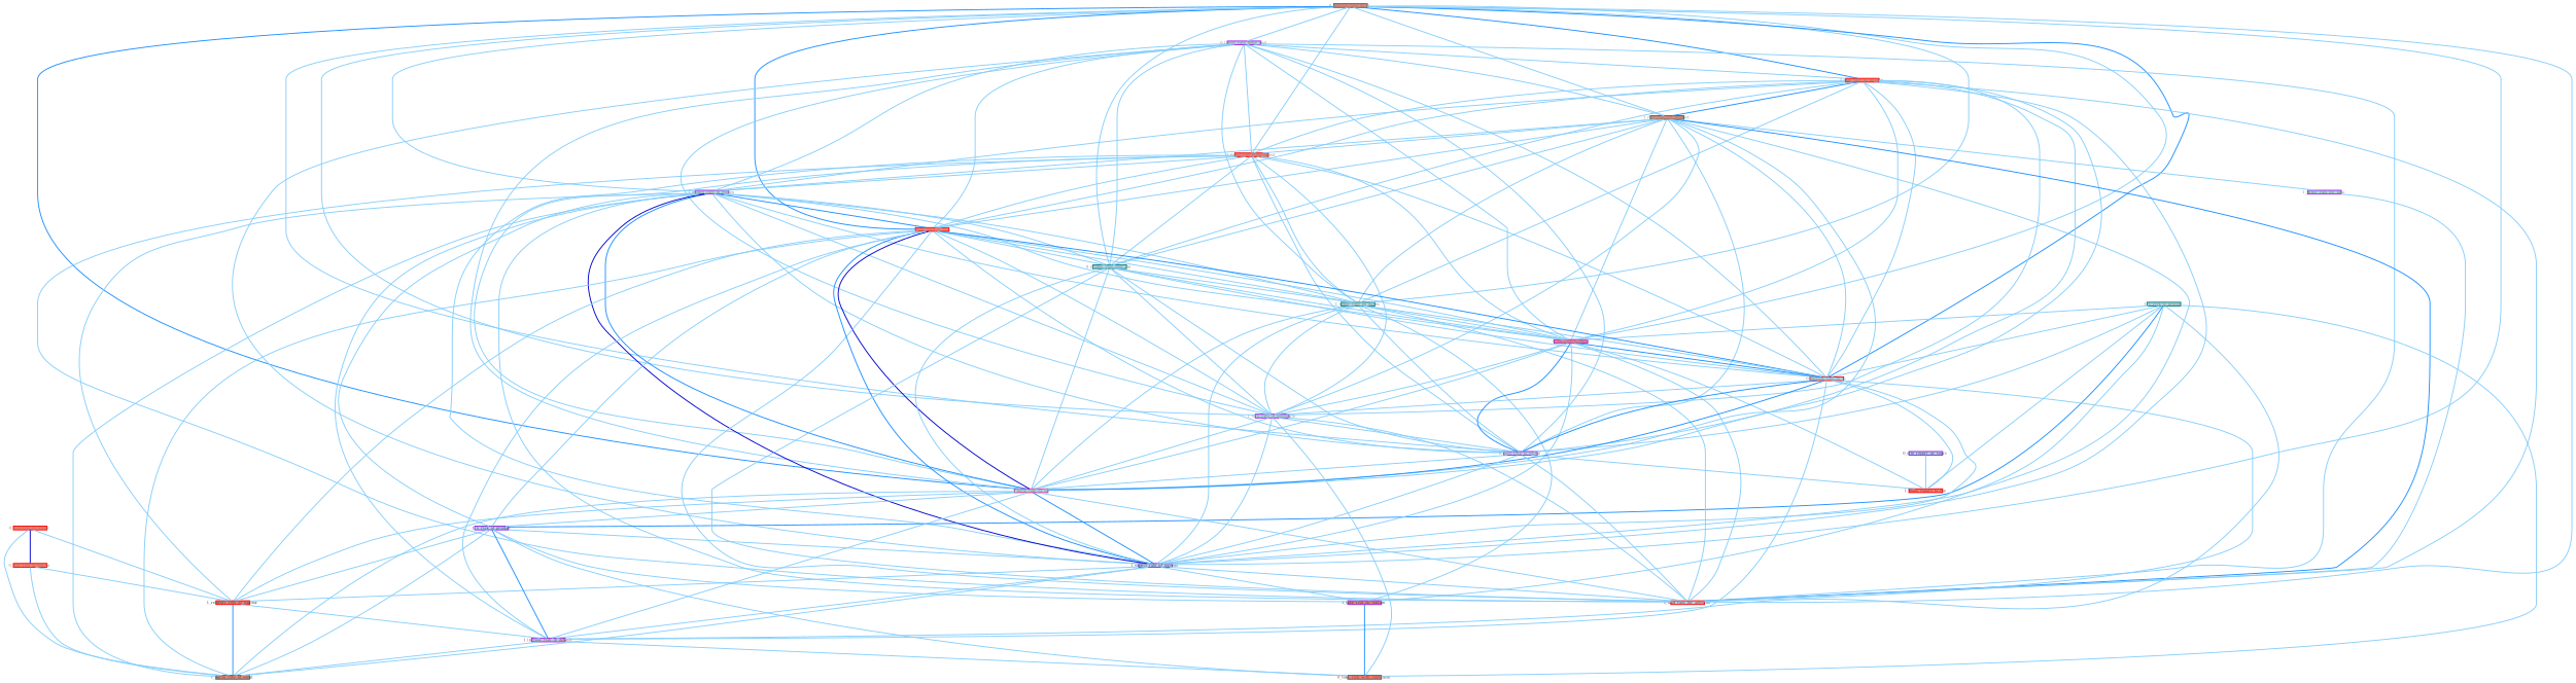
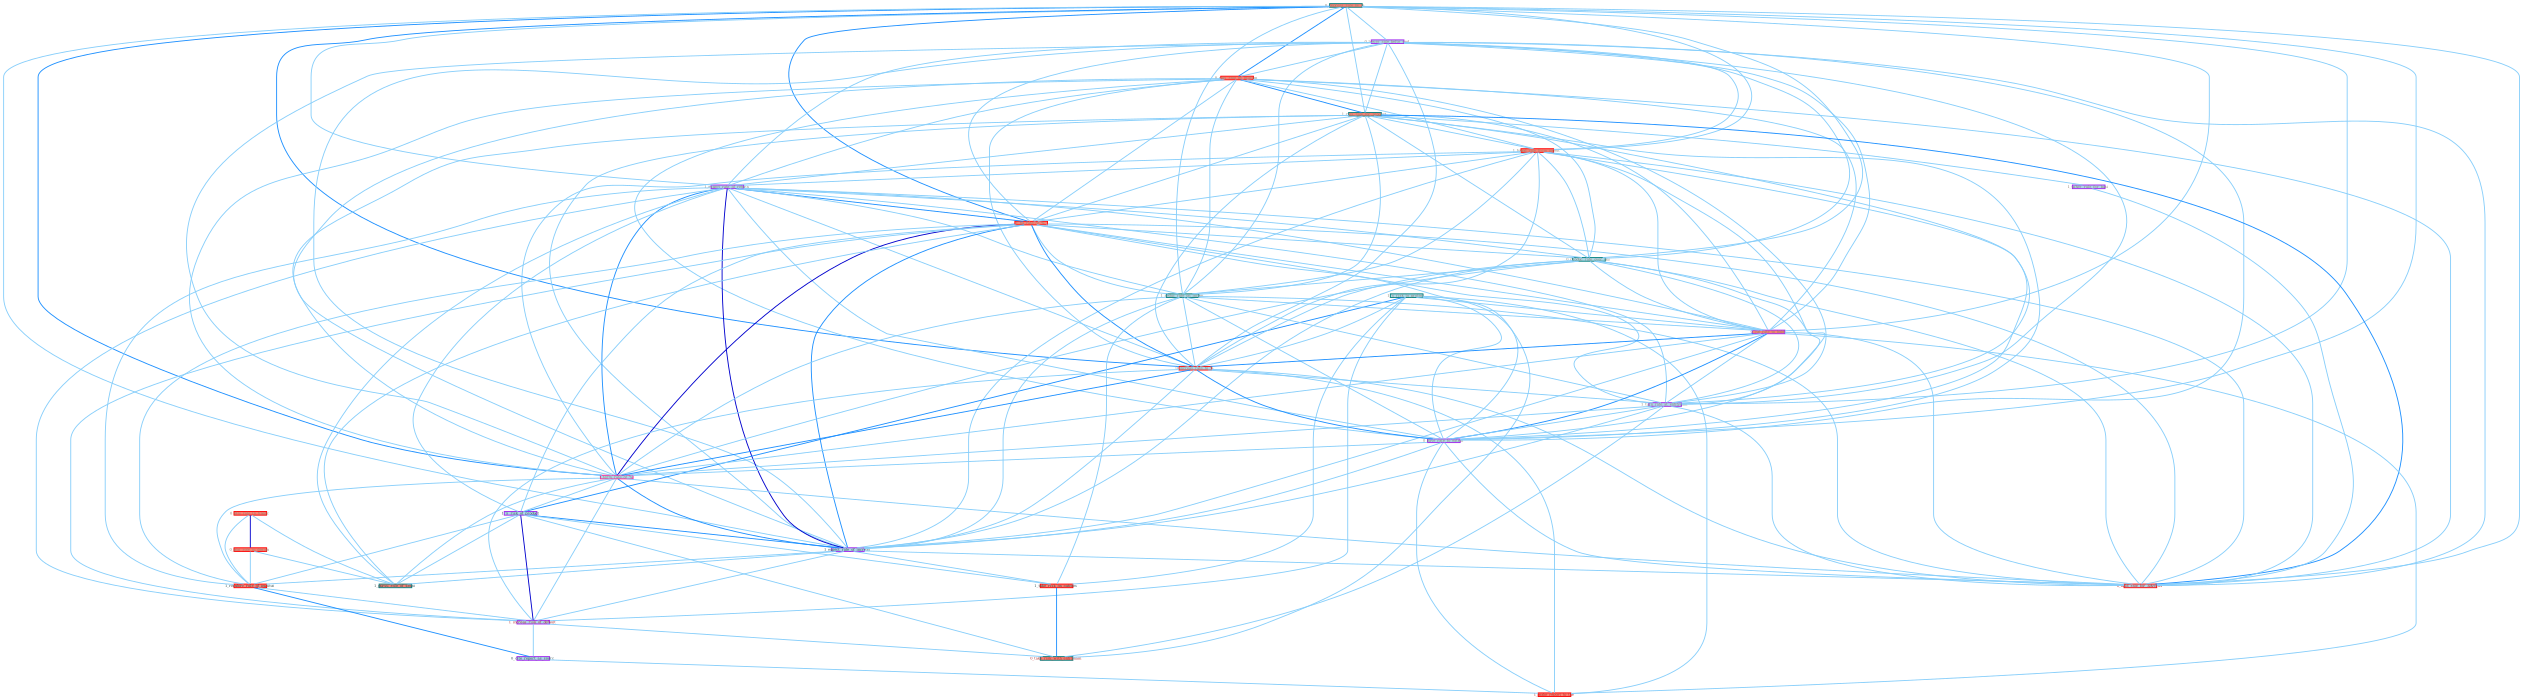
  graph {
    node [color=purple fillcolor=lightblue fixedsize=true fontcolor="#8b7d6b" fontsize=4 shape=polygon style=filled]
    edge [color="#87cefa" w=1]
    "0_depress_rate_by_% " [color=teal fillcolor=salmon height=.06 width=.5]
    "0_lower_rate_befor_end " [height=.06 width=.5]
    "0_plai_role_in_financ " [color=red fillcolor=salmon height=.06 width=.5]
    "0_rais_rate_by_million " [color=red fillcolor=salmon height=.06 width=.5]
    "1_rais_rate_for_product " [color=teal fillcolor=salmon height=.06 width=.5]
    "1_found_rate_from_invest " [color=red fillcolor=salmon height=.06 width=.5]
    "1_expect_rate_of_return " [height=.06 width=.5]
    "1_'s_risk_to_protest " [color=teal height=.06 width=.5]
    "1_ha_rate_of_% " [color=red fillcolor=salmon height=.06 width=.5]
    "0_plai_role_in_design " [color=red fillcolor=salmon height=.06 width=.5]
    "0_produc_rate_over_dai " [color=teal height=.06 width=.5]
    "1_reduc_rate_on_incom " [color=teal height=.06 width=.5]
    "0_cut_rate_to_hold " [fillcolor=salmon height=.06 width=.5]
    "0_increas_rate_to_% " [color=red height=.06 width=.5]
    "1_turn_rate_at_entitynam " [height=.06 width=.5]
    "0_have_rate_to_extent " [height=.06 width=.5]
    "1_term_rate_of_% " [color=deeppink height=.06 width=.5]
    "1_usher_rule_for_busi " [height=.06 width=.5]
    "1_make_report_to_the " [color=red fillcolor=salmon fontcolor="#b22222" height=.06 width=.5]
    "0_take_risk_with_entitynam " [color=teal fillcolor=salmon fontcolor="#b22222" height=.06 width=.5]
    "0_hold_rate_for_advertis " [color=red fontcolor="#b22222" height=.06 width=.5]
    "1_expect_rate_of_increas " [fontcolor="#2f4f4f" height=.06 width=.5]
    "1_reinforc_role_of_institut " [color=red fillcolor=salmon fontcolor="#2f4f4f" height=.06 width=.5]
    "1_pursu_role_of_senat " [color=teal fillcolor=salmon fontcolor="#2f4f4f" height=.06 width=.5]
    n25 [fontcolor="#2f4f4f" height=.06 label="1_'s_risk_of_product" width=.5]
    "1_increas_risk_of_default " [fontcolor="#b22222" height=.06 width=.5]
-   "1_take_risk_on_outcom " [fillcolor=salmon fontcolor="#2f4f4f" height=.06 width=.5]
+   "1_take_risk_on_outcom " [color=red fillcolor=salmon fontcolor="#2f4f4f" height=.06 width=.5]
    "0_cite_report_as_sourc " [fontcolor="#2f4f4f" height=.06 width=.5]
    subgraph sub_1 {
      "0_depress_rate_by_% "
      "0_lower_rate_befor_end "
      "0_plai_role_in_financ "
      "0_rais_rate_by_million "
      "1_rais_rate_for_product "
      "1_found_rate_from_invest "
      "1_expect_rate_of_return "
      "1_'s_risk_to_protest "
      "1_ha_rate_of_% "
      "0_plai_role_in_design "
      "0_produc_rate_over_dai "
      "1_reduc_rate_on_incom "
      "0_cut_rate_to_hold "
      "0_increas_rate_to_% "
      "1_turn_rate_at_entitynam "
      "0_have_rate_to_extent "
      "1_term_rate_of_% "
      "1_usher_rule_for_busi "
    }
    subgraph sub_2 {
      "1_make_report_to_the "
      "0_take_risk_with_entitynam "
      "0_hold_rate_for_advertis "
    }
    "0_depress_rate_by_% " -- "0_lower_rate_befor_end "
    "0_depress_rate_by_% " -- "0_rais_rate_by_million " [color="#1e90ff" w=2]
    "0_depress_rate_by_% " -- "1_rais_rate_for_product "
    "0_depress_rate_by_% " -- "1_found_rate_from_invest "
    "0_depress_rate_by_% " -- "1_expect_rate_of_return "
    "0_depress_rate_by_% " -- "1_ha_rate_of_% " [color="#1e90ff" w=2]
    "0_depress_rate_by_% " -- "0_produc_rate_over_dai "
    "0_depress_rate_by_% " -- "1_reduc_rate_on_incom "
    "0_depress_rate_by_% " -- "0_cut_rate_to_hold "
    "0_depress_rate_by_% " -- "0_increas_rate_to_% " [color="#1e90ff" w=2]
    "0_depress_rate_by_% " -- "1_turn_rate_at_entitynam "
    "0_depress_rate_by_% " -- "0_have_rate_to_extent "
    "0_depress_rate_by_% " -- "1_term_rate_of_% " [color="#1e90ff" w=2]
    "0_depress_rate_by_% " -- "0_hold_rate_for_advertis "
    "0_depress_rate_by_% " -- "1_expect_rate_of_increas "
    "0_lower_rate_befor_end " -- "0_rais_rate_by_million "
    "0_lower_rate_befor_end " -- "1_rais_rate_for_product "
    "0_lower_rate_befor_end " -- "1_found_rate_from_invest "
    "0_lower_rate_befor_end " -- "1_expect_rate_of_return "
    "0_lower_rate_befor_end " -- "1_ha_rate_of_% "
    "0_lower_rate_befor_end " -- "0_produc_rate_over_dai "
    "0_lower_rate_befor_end " -- "1_reduc_rate_on_incom "
    "0_lower_rate_befor_end " -- "0_cut_rate_to_hold "
    "0_lower_rate_befor_end " -- "0_increas_rate_to_% "
    "0_lower_rate_befor_end " -- "1_turn_rate_at_entitynam "
    "0_lower_rate_befor_end " -- "0_have_rate_to_extent "
    "0_lower_rate_befor_end " -- "1_term_rate_of_% "
    "0_lower_rate_befor_end " -- "0_hold_rate_for_advertis "
    "0_lower_rate_befor_end " -- "1_expect_rate_of_increas "
    "0_plai_role_in_financ " -- "0_plai_role_in_design " [color="#0000cd" w=3]
    "0_plai_role_in_financ " -- "1_reinforc_role_of_institut "
    "0_plai_role_in_financ " -- "1_pursu_role_of_senat "
    "0_rais_rate_by_million " -- "1_rais_rate_for_product " [color="#1e90ff" w=2]
    "0_rais_rate_by_million " -- "1_found_rate_from_invest "
    "0_rais_rate_by_million " -- "1_expect_rate_of_return "
    "0_rais_rate_by_million " -- "1_ha_rate_of_% "
    "0_rais_rate_by_million " -- "0_produc_rate_over_dai "
    "0_rais_rate_by_million " -- "1_reduc_rate_on_incom "
    "0_rais_rate_by_million " -- "0_cut_rate_to_hold "
    "0_rais_rate_by_million " -- "0_increas_rate_to_% "
    "0_rais_rate_by_million " -- "1_turn_rate_at_entitynam "
    "0_rais_rate_by_million " -- "0_have_rate_to_extent "
    "0_rais_rate_by_million " -- "1_term_rate_of_% "
    "0_rais_rate_by_million " -- "0_hold_rate_for_advertis "
    "0_rais_rate_by_million " -- "1_expect_rate_of_increas "
    "1_rais_rate_for_product " -- "1_found_rate_from_invest "
    "1_rais_rate_for_product " -- "1_expect_rate_of_return "
    "1_rais_rate_for_product " -- "1_ha_rate_of_% "
    "1_rais_rate_for_product " -- "0_produc_rate_over_dai "
    "1_rais_rate_for_product " -- "1_reduc_rate_on_incom "
    "1_rais_rate_for_product " -- "0_cut_rate_to_hold "
    "1_rais_rate_for_product " -- "0_increas_rate_to_% "
    "1_rais_rate_for_product " -- "1_turn_rate_at_entitynam "
    "1_rais_rate_for_product " -- "0_have_rate_to_extent "
    "1_rais_rate_for_product " -- "1_term_rate_of_% "
    "1_rais_rate_for_product " -- "1_usher_rule_for_busi "
    "1_rais_rate_for_product " -- "0_hold_rate_for_advertis " [color="#1e90ff" w=2]
    "1_rais_rate_for_product " -- "1_expect_rate_of_increas "
    "1_found_rate_from_invest " -- "1_expect_rate_of_return "
    "1_found_rate_from_invest " -- "1_ha_rate_of_% "
    "1_found_rate_from_invest " -- "0_produc_rate_over_dai "
    "1_found_rate_from_invest " -- "1_reduc_rate_on_incom "
    "1_found_rate_from_invest " -- "0_cut_rate_to_hold "
    "1_found_rate_from_invest " -- "0_increas_rate_to_% "
    "1_found_rate_from_invest " -- "1_turn_rate_at_entitynam "
    "1_found_rate_from_invest " -- "0_have_rate_to_extent "
    "1_found_rate_from_invest " -- "1_term_rate_of_% "
    "1_found_rate_from_invest " -- "0_hold_rate_for_advertis "
    "1_found_rate_from_invest " -- "1_expect_rate_of_increas "
    "1_expect_rate_of_return " -- "1_ha_rate_of_% " [color="#1e90ff" w=2]
    "1_expect_rate_of_return " -- "0_produc_rate_over_dai "
    "1_expect_rate_of_return " -- "1_reduc_rate_on_incom "
    "1_expect_rate_of_return " -- "0_cut_rate_to_hold "
    "1_expect_rate_of_return " -- "0_increas_rate_to_% "
    "1_expect_rate_of_return " -- "1_turn_rate_at_entitynam "
    "1_expect_rate_of_return " -- "0_have_rate_to_extent "
    "1_expect_rate_of_return " -- "1_term_rate_of_% " [color="#1e90ff" w=2]
    "1_expect_rate_of_return " -- "0_hold_rate_for_advertis "
    "1_expect_rate_of_return " -- "1_expect_rate_of_increas " [color="#0000cd" w=3]
    "1_expect_rate_of_return " -- "1_reinforc_role_of_institut "
    "1_expect_rate_of_return " -- "1_pursu_role_of_senat "
    "1_expect_rate_of_return " -- n25
    "1_expect_rate_of_return " -- "1_increas_risk_of_default "
    "1_'s_risk_to_protest " -- "0_cut_rate_to_hold "
    "1_'s_risk_to_protest " -- "0_increas_rate_to_% "
    "1_'s_risk_to_protest " -- "0_have_rate_to_extent "
    "1_'s_risk_to_protest " -- "1_make_report_to_the "
    "1_'s_risk_to_protest " -- "0_take_risk_with_entitynam "
    "1_'s_risk_to_protest " -- n25 [color="#1e90ff" w=2]
    "1_'s_risk_to_protest " -- "1_increas_risk_of_default "
    "1_'s_risk_to_protest " -- "1_take_risk_on_outcom "
    "1_ha_rate_of_% " -- "0_produc_rate_over_dai "
    "1_ha_rate_of_% " -- "1_reduc_rate_on_incom "
    "1_ha_rate_of_% " -- "0_cut_rate_to_hold "
    "1_ha_rate_of_% " -- "0_increas_rate_to_% " [color="#1e90ff" w=2]
    "1_ha_rate_of_% " -- "1_turn_rate_at_entitynam "
    "1_ha_rate_of_% " -- "0_have_rate_to_extent "
    "1_ha_rate_of_% " -- "1_term_rate_of_% " [color="#0000cd" w=3]
    "1_ha_rate_of_% " -- "0_hold_rate_for_advertis "
    "1_ha_rate_of_% " -- "1_expect_rate_of_increas " [color="#1e90ff" w=2]
    "1_ha_rate_of_% " -- "1_reinforc_role_of_institut "
    "1_ha_rate_of_% " -- "1_pursu_role_of_senat "
    "1_ha_rate_of_% " -- n25
    "1_ha_rate_of_% " -- "1_increas_risk_of_default "
    "0_plai_role_in_design " -- "1_reinforc_role_of_institut "
    "0_plai_role_in_design " -- "1_pursu_role_of_senat "
    "0_produc_rate_over_dai " -- "1_reduc_rate_on_incom "
    "0_produc_rate_over_dai " -- "0_cut_rate_to_hold "
    "0_produc_rate_over_dai " -- "0_increas_rate_to_% "
    "0_produc_rate_over_dai " -- "1_turn_rate_at_entitynam "
    "0_produc_rate_over_dai " -- "0_have_rate_to_extent "
    "0_produc_rate_over_dai " -- "1_term_rate_of_% "
    "0_produc_rate_over_dai " -- "0_hold_rate_for_advertis "
    "0_produc_rate_over_dai " -- "1_expect_rate_of_increas "
    "1_reduc_rate_on_incom " -- "0_cut_rate_to_hold "
    "1_reduc_rate_on_incom " -- "0_increas_rate_to_% "
    "1_reduc_rate_on_incom " -- "1_turn_rate_at_entitynam "
    "1_reduc_rate_on_incom " -- "0_have_rate_to_extent "
    "1_reduc_rate_on_incom " -- "1_term_rate_of_% "
    "1_reduc_rate_on_incom " -- "0_hold_rate_for_advertis "
    "1_reduc_rate_on_incom " -- "1_expect_rate_of_increas "
    "1_reduc_rate_on_incom " -- "1_take_risk_on_outcom "
    "0_cut_rate_to_hold " -- "0_increas_rate_to_% " [color="#1e90ff" w=2]
    "0_cut_rate_to_hold " -- "1_turn_rate_at_entitynam "
    "0_cut_rate_to_hold " -- "0_have_rate_to_extent " [color="#1e90ff" w=2]
    "0_cut_rate_to_hold " -- "1_term_rate_of_% "
    "0_cut_rate_to_hold " -- "1_make_report_to_the "
    "0_cut_rate_to_hold " -- "0_hold_rate_for_advertis "
    "0_cut_rate_to_hold " -- "1_expect_rate_of_increas "
    "0_increas_rate_to_% " -- "1_turn_rate_at_entitynam "
    "0_increas_rate_to_% " -- "0_have_rate_to_extent " [color="#1e90ff" w=2]
    "0_increas_rate_to_% " -- "1_term_rate_of_% " [color="#1e90ff" w=2]
    "0_increas_rate_to_% " -- "1_make_report_to_the "
    "0_increas_rate_to_% " -- "0_hold_rate_for_advertis "
    "0_increas_rate_to_% " -- "1_expect_rate_of_increas "
    "0_increas_rate_to_% " -- "1_increas_risk_of_default "
    "1_turn_rate_at_entitynam " -- "0_have_rate_to_extent "
    "1_turn_rate_at_entitynam " -- "1_term_rate_of_% "
    "1_turn_rate_at_entitynam " -- "0_take_risk_with_entitynam "
    "1_turn_rate_at_entitynam " -- "0_hold_rate_for_advertis "
    "1_turn_rate_at_entitynam " -- "1_expect_rate_of_increas "
    "0_have_rate_to_extent " -- "1_term_rate_of_% "
    "0_have_rate_to_extent " -- "1_make_report_to_the "
    "0_have_rate_to_extent " -- "0_hold_rate_for_advertis "
    "0_have_rate_to_extent " -- "1_expect_rate_of_increas "
    "1_term_rate_of_% " -- "0_hold_rate_for_advertis "
    "1_term_rate_of_% " -- "1_expect_rate_of_increas " [color="#1e90ff" w=2]
    "1_term_rate_of_% " -- "1_reinforc_role_of_institut "
    "1_term_rate_of_% " -- "1_pursu_role_of_senat "
    "1_term_rate_of_% " -- n25
    "1_term_rate_of_% " -- "1_increas_risk_of_default "
    "1_usher_rule_for_busi " -- "0_hold_rate_for_advertis "
    "1_expect_rate_of_increas " -- "0_hold_rate_for_advertis "
    "1_expect_rate_of_increas " -- "1_reinforc_role_of_institut "
    "1_expect_rate_of_increas " -- "1_pursu_role_of_senat "
    "1_expect_rate_of_increas " -- "1_increas_risk_of_default "
    "1_expect_rate_of_increas " -- "1_take_risk_on_outcom "
-   "1_reinforc_role_of_institut " -- "1_pursu_role_of_senat " [color="#1e90ff" w=2]
+   "1_reinforc_role_of_institut " -- "0_cite_report_as_sourc " [color="#1e90ff" w=2]
    "1_reinforc_role_of_institut " -- "1_increas_risk_of_default "
    n25 -- "0_take_risk_with_entitynam "
-   n25 -- "1_expect_rate_of_increas "
+   n25 -- "1_expect_rate_of_increas " [color="#1e90ff"]
    n25 -- "1_reinforc_role_of_institut "
    n25 -- "1_pursu_role_of_senat "
-   n25 -- "1_increas_risk_of_default " [color="#1e90ff" w=2]
+   n25 -- "1_increas_risk_of_default " [color="#0000cd" w=2]
    n25 -- "1_take_risk_on_outcom "
    "1_increas_risk_of_default " -- "0_take_risk_with_entitynam "
-   "1_increas_risk_of_default " -- "1_pursu_role_of_senat "
+   "1_increas_risk_of_default " -- "0_cite_report_as_sourc "
    "1_take_risk_on_outcom " -- "0_take_risk_with_entitynam " [color="#1e90ff" w=2]
    "0_cite_report_as_sourc " -- "1_make_report_to_the "
  }
